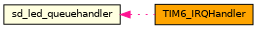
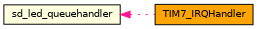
  digraph {
    rankdir=LR
    node [color=black fontname=Helvetica fontsize=10 shape=record style=filled]
    n1 [fillcolor=lightyellow fontcolor=black height=0.2 label=sd_led_queuehandler width=0.4]
-   n2 [fillcolor=orange height=0.2 label=TIM6_IRQHandler width=0.4]
+   n2 [fillcolor=orange height=0.2 label=TIM7_IRQHandler width=0.4]
    n1 -> n2 [color=deeppink dir=back fontname=Helvetica fontsize=10 labelfontname=Helvetica labelfontsize=10 style=dotted]
  }
